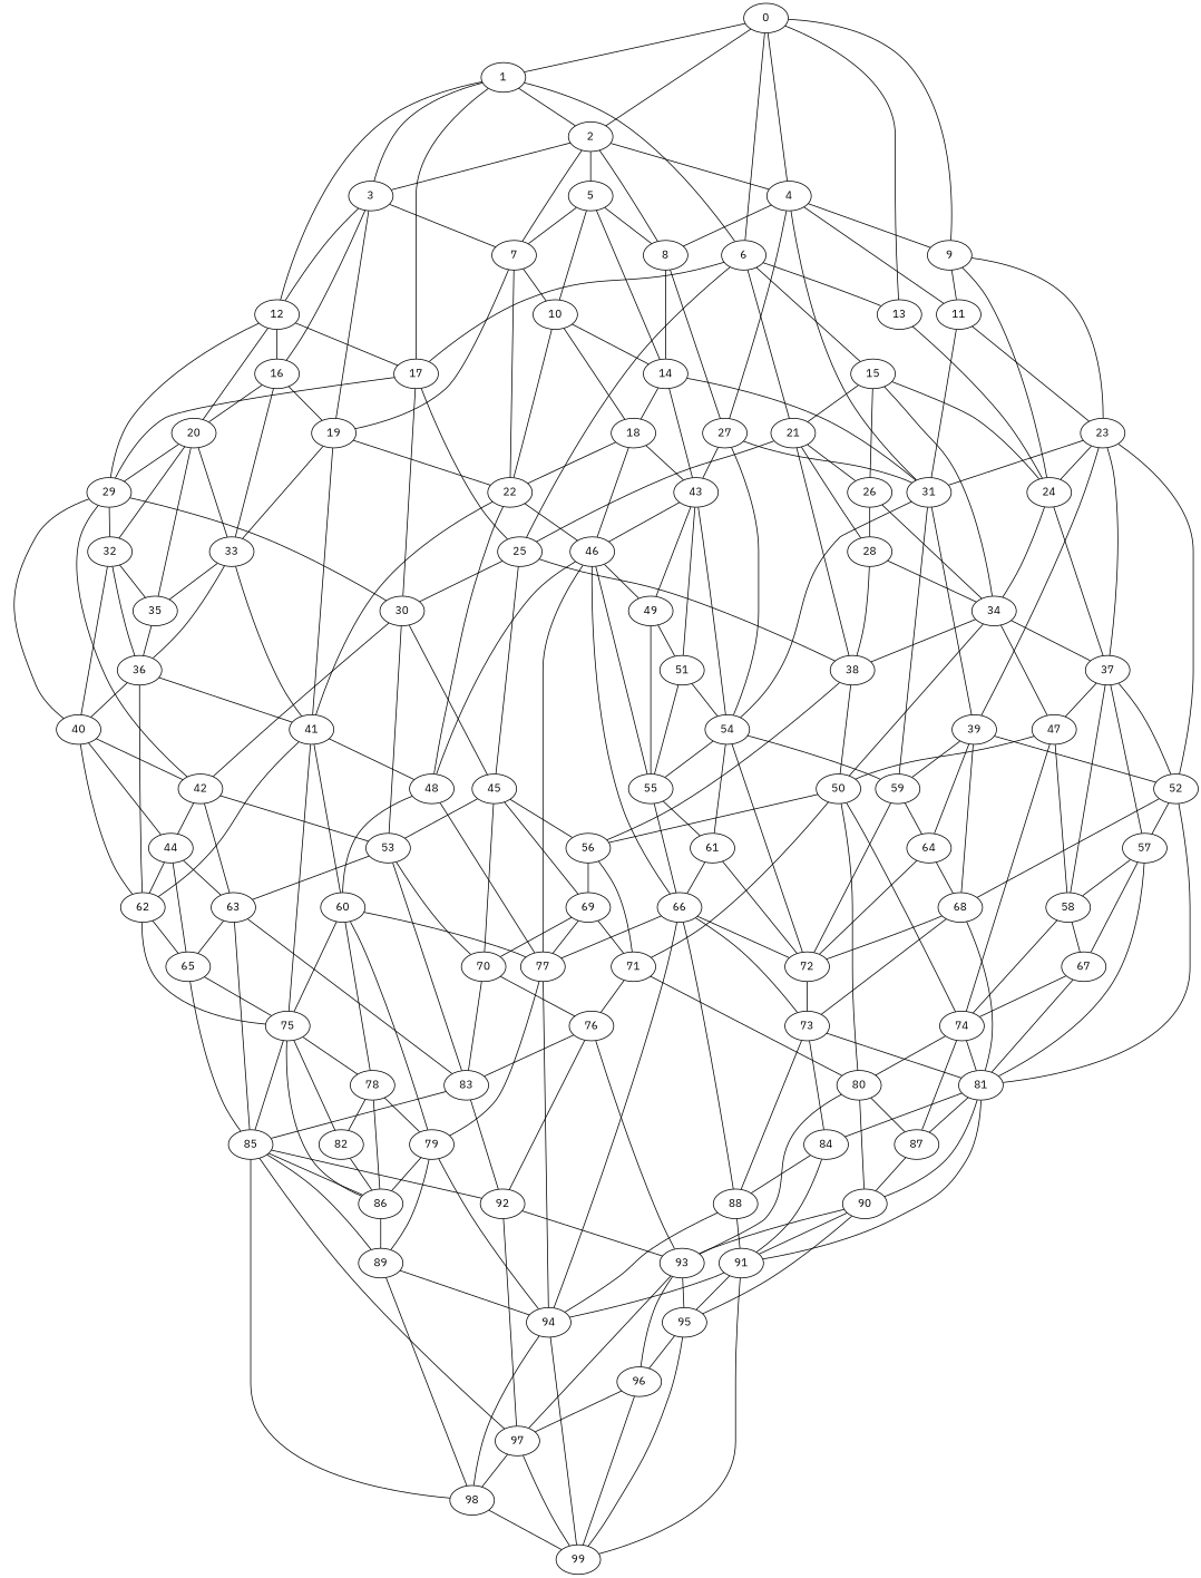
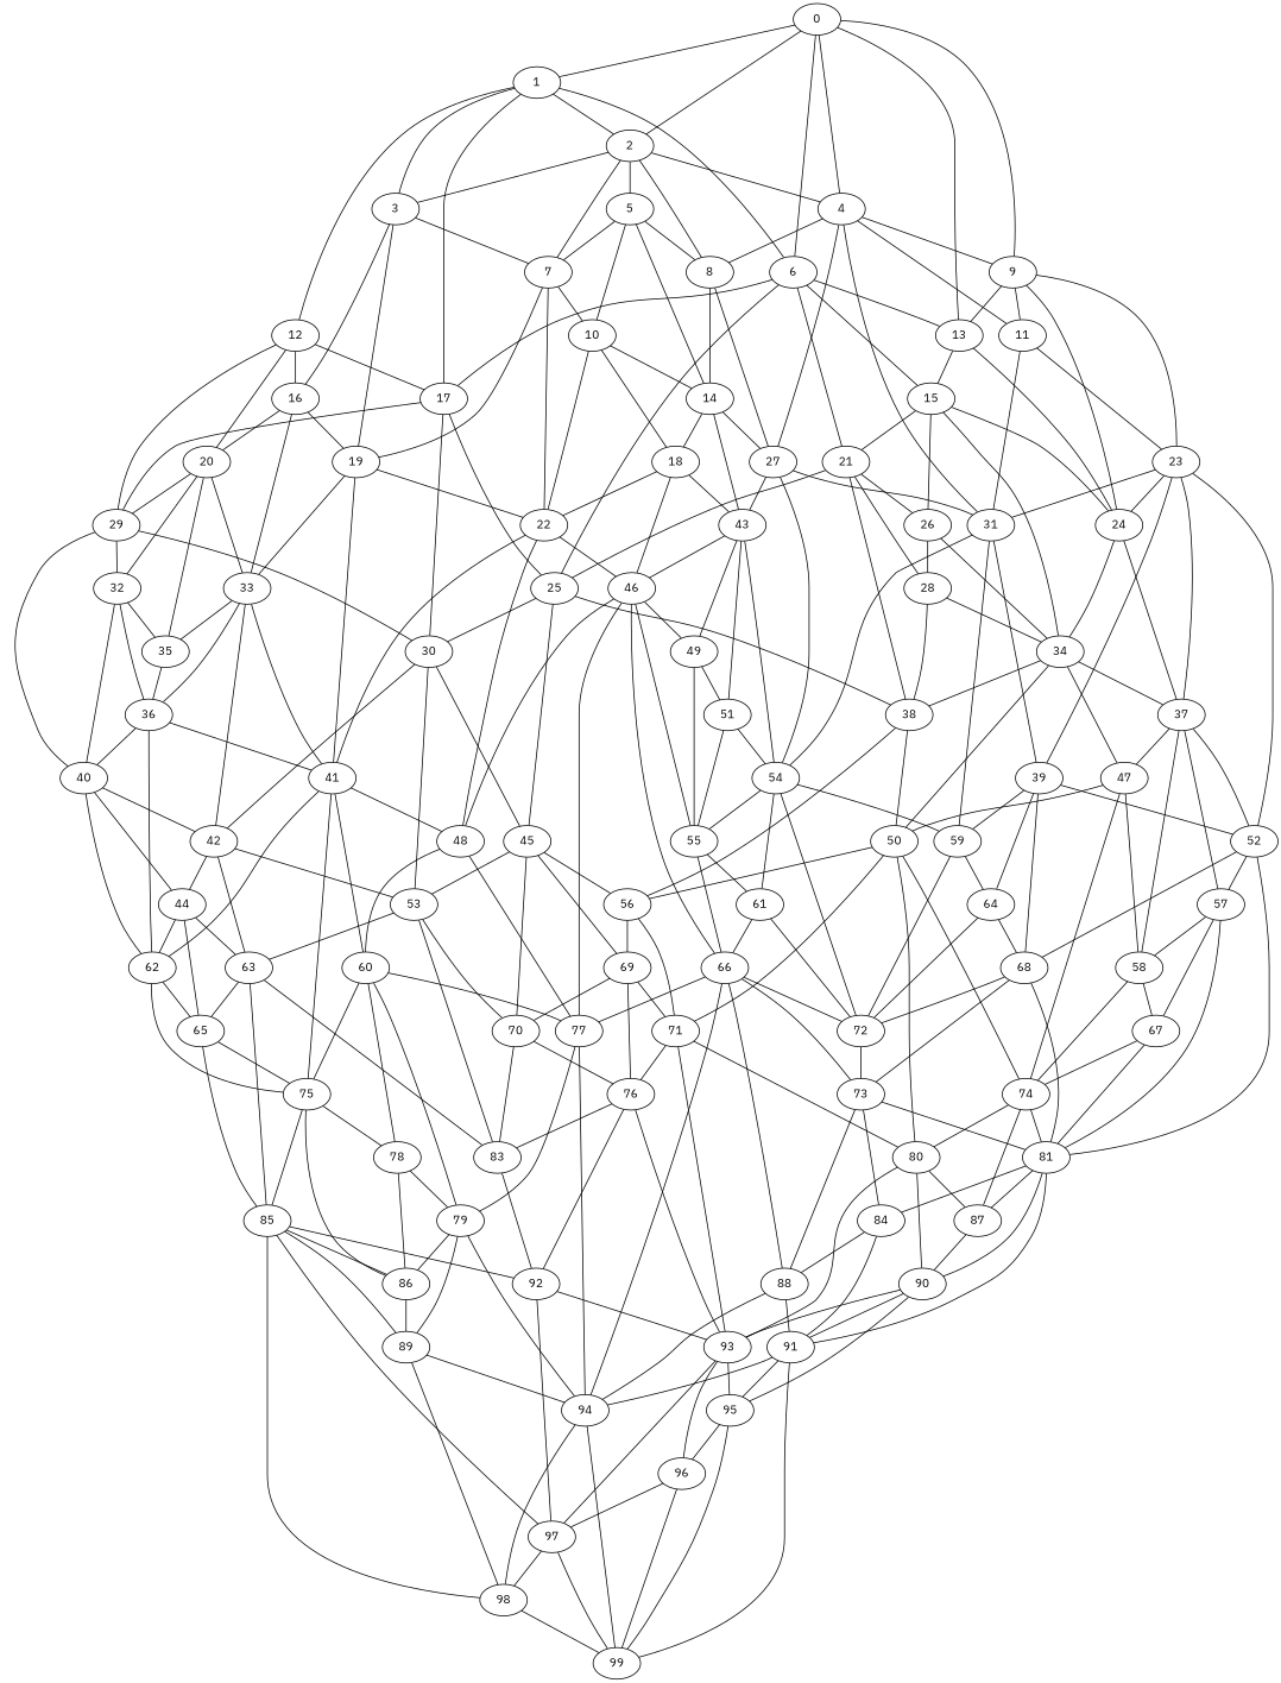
  graph {
    fontname="IBM Plex Sans"
    node [fontname="IBM Plex Sans"]
    edge [fontname="IBM Plex Sans"]
    0
    1
    2
    4
    6
    9
    13
    3
    12
    17
    5
    7
    8
    11
    27
    31
    15
    21
    25
    23
    24
    16
    19
    20
    29
    30
    10
    14
    22
    33
    41
    43
    54
    39
    59
    18
    26
    34
    28
    38
    45
    46
    48
    37
    52
    32
    35
    40
    42
    49
    51
    47
    50
    36
    53
    55
    66
    77
    62
    60
    75
    56
    57
    58
    64
    68
    81
    69
    70
    61
    72
    44
    63
    83
    74
    71
    80
    65
    67
    73
    78
    79
    85
-   82
    86
    76
    88
    94
    87
    93
    90
    84
    91
    92
    89
    97
    98
    99
    95
    96
    0 -- 1
    0 -- 2
    0 -- 4
    0 -- 6
    0 -- 9
    0 -- 13
    1 -- 2
    1 -- 6
    1 -- 3
    1 -- 12
    1 -- 17
    2 -- 4
    2 -- 3
    2 -- 5
    2 -- 7
    2 -- 8
    4 -- 9
    4 -- 8
    4 -- 11
    4 -- 27
    4 -- 31
    6 -- 13
    6 -- 17
    6 -- 15
    6 -- 21
    6 -- 25
+   9 -- 13
    9 -- 11
    9 -- 23
    9 -- 24
+   13 -- 15
    13 -- 24
-   3 -- 12
    3 -- 7
    3 -- 16
    3 -- 19
    12 -- 17
    12 -- 16
    12 -- 20
    12 -- 29
    17 -- 25
    17 -- 29
    17 -- 30
    5 -- 7
    5 -- 8
    5 -- 10
    5 -- 14
    7 -- 19
    7 -- 10
    7 -- 22
    8 -- 27
    8 -- 14
    11 -- 31
    11 -- 23
    27 -- 31
    27 -- 43
    27 -- 54
    31 -- 54
    31 -- 39
    31 -- 59
    15 -- 21
    15 -- 24
    15 -- 26
    15 -- 34
    21 -- 25
    21 -- 26
    21 -- 28
    21 -- 38
    25 -- 30
    25 -- 38
    25 -- 45
    23 -- 31
    23 -- 24
    23 -- 39
    23 -- 37
    23 -- 52
    24 -- 34
    24 -- 37
    16 -- 19
    16 -- 20
    16 -- 33
    19 -- 22
    19 -- 33
    19 -- 41
    20 -- 29
    20 -- 33
    20 -- 32
    20 -- 35
    29 -- 30
    29 -- 32
    29 -- 40
-   29 -- 42
+   33 -- 42
    30 -- 45
    30 -- 42
    30 -- 53
    10 -- 14
    10 -- 22
    10 -- 18
-   14 -- 31
+   14 -- 27
    14 -- 43
    14 -- 18
    22 -- 41
    22 -- 46
    22 -- 48
    33 -- 41
    33 -- 35
    33 -- 36
    41 -- 48
    41 -- 62
    41 -- 60
    41 -- 75
    43 -- 54
    43 -- 46
    43 -- 49
    43 -- 51
    54 -- 59
    54 -- 55
    54 -- 61
    54 -- 72
    39 -- 59
    39 -- 52
    39 -- 64
    39 -- 68
    59 -- 64
    59 -- 72
    18 -- 22
    18 -- 43
    18 -- 46
    26 -- 34
    26 -- 28
    34 -- 38
    34 -- 37
    34 -- 47
    34 -- 50
    28 -- 34
    28 -- 38
    38 -- 50
    38 -- 56
    45 -- 53
    45 -- 56
    45 -- 69
    45 -- 70
    46 -- 48
    46 -- 49
    46 -- 55
    46 -- 66
    46 -- 77
    48 -- 77
    48 -- 60
    37 -- 52
    37 -- 47
    37 -- 57
    37 -- 58
    52 -- 57
    52 -- 68
    52 -- 81
    32 -- 35
    32 -- 40
    32 -- 36
    35 -- 36
    40 -- 42
    40 -- 62
    40 -- 44
    42 -- 53
    42 -- 44
    42 -- 63
    49 -- 51
    49 -- 55
    51 -- 54
    51 -- 55
    47 -- 50
    47 -- 58
    47 -- 74
    50 -- 56
    50 -- 74
    50 -- 71
    50 -- 80
    36 -- 41
    36 -- 40
    36 -- 62
    53 -- 70
    53 -- 63
    53 -- 83
    55 -- 66
    55 -- 61
    66 -- 77
    66 -- 72
    66 -- 73
    66 -- 88
    66 -- 94
    77 -- 79
    77 -- 94
    62 -- 75
    62 -- 65
    60 -- 77
    60 -- 75
    60 -- 78
    60 -- 79
    75 -- 78
    75 -- 85
-   75 -- 82
    75 -- 86
    56 -- 69
    56 -- 71
    57 -- 58
    57 -- 81
    57 -- 67
    58 -- 74
    58 -- 67
    64 -- 68
    64 -- 72
    68 -- 81
    68 -- 72
    68 -- 73
    81 -- 87
    81 -- 90
    81 -- 84
    81 -- 91
    69 -- 70
    69 -- 71
-   69 -- 77
+   69 -- 76
    70 -- 83
    70 -- 76
    61 -- 66
    61 -- 72
    72 -- 73
    44 -- 62
    44 -- 63
    44 -- 65
    63 -- 83
    63 -- 65
    63 -- 85
-   83 -- 85
    83 -- 92
    74 -- 81
    74 -- 80
    74 -- 87
    71 -- 80
    71 -- 76
+   71 -- 93
    80 -- 87
    80 -- 93
    80 -- 90
    65 -- 75
    65 -- 85
    67 -- 81
    67 -- 74
    73 -- 81
    73 -- 88
    73 -- 84
    78 -- 79
-   78 -- 82
    78 -- 86
    79 -- 86
    79 -- 94
    79 -- 89
    85 -- 86
    85 -- 92
    85 -- 89
    85 -- 97
    85 -- 98
-   82 -- 86
    86 -- 89
    76 -- 83
    76 -- 93
    76 -- 92
    88 -- 94
    88 -- 91
    94 -- 98
    94 -- 99
    87 -- 90
    93 -- 97
    93 -- 95
    93 -- 96
    90 -- 93
    90 -- 91
    90 -- 95
    84 -- 88
    84 -- 91
    91 -- 94
    91 -- 99
    91 -- 95
    92 -- 93
    92 -- 97
    89 -- 94
    89 -- 98
    97 -- 98
    97 -- 99
    98 -- 99
    95 -- 99
    95 -- 96
    96 -- 97
    96 -- 99
  }
